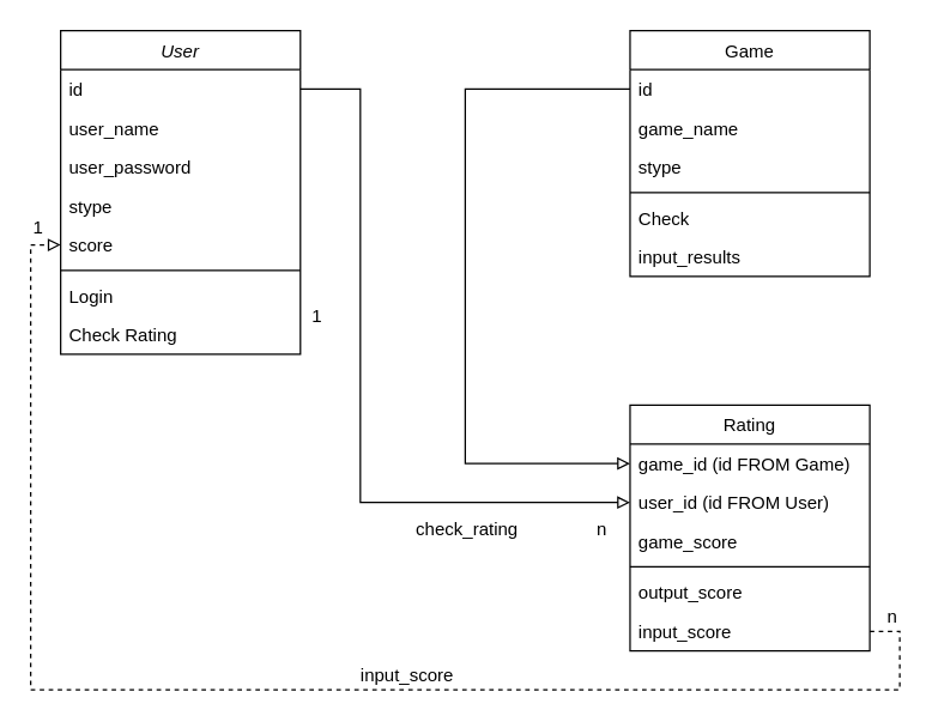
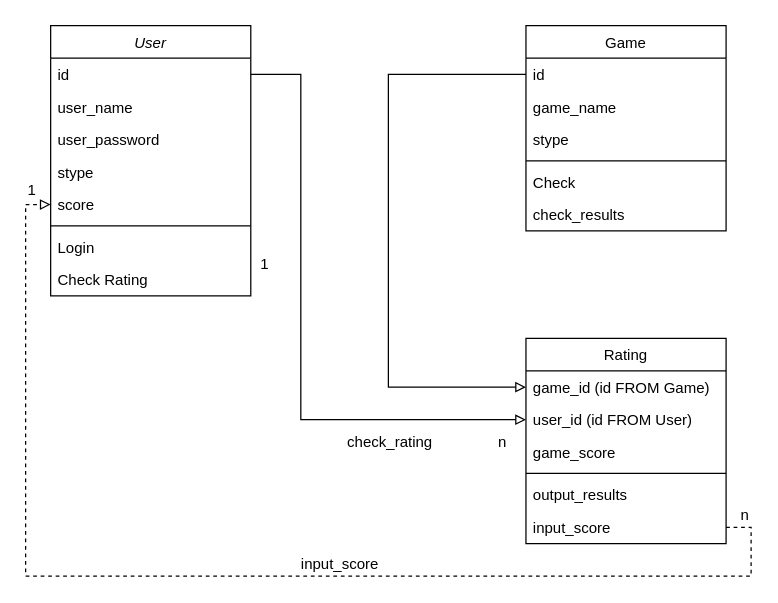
  <mxCell id="0" />
  <mxCell id="1" parent="0" />
  <mxCell id="2" value="User" style="swimlane;fontStyle=2;align=center;verticalAlign=top;childLayout=stackLayout;horizontal=1;startSize=26;horizontalStack=0;resizeParent=1;resizeLast=0;collapsible=1;marginBottom=0;rounded=0;shadow=0;strokeWidth=1;" parent="1" vertex="1"><mxGeometry x="40" y="20" width="160" height="216" as="geometry"><mxRectangle x="230" y="140" width="160" height="26" as="alternateBounds" /></mxGeometry></mxCell>
  <mxCell id="3" value="id" style="text;align=left;verticalAlign=top;spacingLeft=4;spacingRight=4;overflow=hidden;rotatable=0;points=[[0,0.5],[1,0.5]];portConstraint=eastwest;" parent="2" vertex="1"><mxGeometry y="26" width="160" height="26" as="geometry" /></mxCell>
  <mxCell id="4" value="user_name" style="text;align=left;verticalAlign=top;spacingLeft=4;spacingRight=4;overflow=hidden;rotatable=0;points=[[0,0.5],[1,0.5]];portConstraint=eastwest;rounded=0;shadow=0;html=0;" parent="2" vertex="1"><mxGeometry y="52" width="160" height="26" as="geometry" /></mxCell>
  <mxCell id="5" value="user_password" style="text;align=left;verticalAlign=top;spacingLeft=4;spacingRight=4;overflow=hidden;rotatable=0;points=[[0,0.5],[1,0.5]];portConstraint=eastwest;rounded=0;shadow=0;html=0;" parent="2" vertex="1"><mxGeometry y="78" width="160" height="26" as="geometry" /></mxCell>
  <mxCell id="6" value="stype" style="text;align=left;verticalAlign=top;spacingLeft=4;spacingRight=4;overflow=hidden;rotatable=0;points=[[0,0.5],[1,0.5]];portConstraint=eastwest;" parent="2" vertex="1"><mxGeometry y="104" width="160" height="26" as="geometry" /></mxCell>
  <mxCell id="7" value="score" style="text;align=left;verticalAlign=top;spacingLeft=4;spacingRight=4;overflow=hidden;rotatable=0;points=[[0,0.5],[1,0.5]];portConstraint=eastwest;" vertex="1" parent="2"><mxGeometry y="130" width="160" height="26" as="geometry" /></mxCell>
  <mxCell id="8" value="" style="line;html=1;strokeWidth=1;align=left;verticalAlign=middle;spacingTop=-1;spacingLeft=3;spacingRight=3;rotatable=0;labelPosition=right;points=[];portConstraint=eastwest;" parent="2" vertex="1"><mxGeometry y="156" width="160" height="8" as="geometry" /></mxCell>
  <mxCell id="9" value="Login" style="text;align=left;verticalAlign=top;spacingLeft=4;spacingRight=4;overflow=hidden;rotatable=0;points=[[0,0.5],[1,0.5]];portConstraint=eastwest;" vertex="1" parent="2"><mxGeometry y="164" width="160" height="26" as="geometry" /></mxCell>
  <mxCell id="10" value="Check Rating" style="text;align=left;verticalAlign=top;spacingLeft=4;spacingRight=4;overflow=hidden;rotatable=0;points=[[0,0.5],[1,0.5]];portConstraint=eastwest;" vertex="1" parent="2"><mxGeometry y="190" width="160" height="26" as="geometry" /></mxCell>
  <mxCell id="11" value="Rating" style="swimlane;fontStyle=0;align=center;verticalAlign=top;childLayout=stackLayout;horizontal=1;startSize=26;horizontalStack=0;resizeParent=1;resizeLast=0;collapsible=1;marginBottom=0;rounded=0;shadow=0;strokeWidth=1;" parent="1" vertex="1"><mxGeometry x="420" y="270" width="160" height="164" as="geometry"><mxRectangle x="340" y="380" width="170" height="26" as="alternateBounds" /></mxGeometry></mxCell>
  <mxCell id="12" value="game_id (id FROM Game)" style="text;align=left;verticalAlign=top;spacingLeft=4;spacingRight=4;overflow=hidden;rotatable=0;points=[[0,0.5],[1,0.5]];portConstraint=eastwest;" vertex="1" parent="11"><mxGeometry y="26" width="160" height="26" as="geometry" /></mxCell>
  <mxCell id="13" value="user_id (id FROM User)" style="text;align=left;verticalAlign=top;spacingLeft=4;spacingRight=4;overflow=hidden;rotatable=0;points=[[0,0.5],[1,0.5]];portConstraint=eastwest;" parent="11" vertex="1"><mxGeometry y="52" width="160" height="26" as="geometry" /></mxCell>
  <mxCell id="14" value="game_score" style="text;align=left;verticalAlign=top;spacingLeft=4;spacingRight=4;overflow=hidden;rotatable=0;points=[[0,0.5],[1,0.5]];portConstraint=eastwest;" vertex="1" parent="11"><mxGeometry y="78" width="160" height="26" as="geometry" /></mxCell>
  <mxCell id="15" value="" style="line;html=1;strokeWidth=1;align=left;verticalAlign=middle;spacingTop=-1;spacingLeft=3;spacingRight=3;rotatable=0;labelPosition=right;points=[];portConstraint=eastwest;" parent="11" vertex="1"><mxGeometry y="104" width="160" height="8" as="geometry" /></mxCell>
- <mxCell id="16" value="output_score" style="text;align=left;verticalAlign=top;spacingLeft=4;spacingRight=4;overflow=hidden;rotatable=0;points=[[0,0.5],[1,0.5]];portConstraint=eastwest;" vertex="1" parent="11"><mxGeometry y="112" width="160" height="26" as="geometry" /></mxCell>
+ <mxCell id="16" value="output_results" style="text;align=left;verticalAlign=top;spacingLeft=4;spacingRight=4;overflow=hidden;rotatable=0;points=[[0,0.5],[1,0.5]];portConstraint=eastwest;" vertex="1" parent="11"><mxGeometry y="112" width="160" height="26" as="geometry" /></mxCell>
  <mxCell id="17" value="input_score" style="text;align=left;verticalAlign=top;spacingLeft=4;spacingRight=4;overflow=hidden;rotatable=0;points=[[0,0.5],[1,0.5]];portConstraint=eastwest;" vertex="1" parent="11"><mxGeometry y="138" width="160" height="26" as="geometry" /></mxCell>
  <mxCell id="18" value="Game" style="swimlane;fontStyle=0;align=center;verticalAlign=top;childLayout=stackLayout;horizontal=1;startSize=26;horizontalStack=0;resizeParent=1;resizeLast=0;collapsible=1;marginBottom=0;rounded=0;shadow=0;strokeWidth=1;" parent="1" vertex="1"><mxGeometry x="420" y="20" width="160" height="164" as="geometry"><mxRectangle x="550" y="140" width="160" height="26" as="alternateBounds" /></mxGeometry></mxCell>
  <mxCell id="19" value="id" style="text;align=left;verticalAlign=top;spacingLeft=4;spacingRight=4;overflow=hidden;rotatable=0;points=[[0,0.5],[1,0.5]];portConstraint=eastwest;" parent="18" vertex="1"><mxGeometry y="26" width="160" height="26" as="geometry" /></mxCell>
  <mxCell id="20" value="game_name" style="text;align=left;verticalAlign=top;spacingLeft=4;spacingRight=4;overflow=hidden;rotatable=0;points=[[0,0.5],[1,0.5]];portConstraint=eastwest;rounded=0;shadow=0;html=0;" parent="18" vertex="1"><mxGeometry y="52" width="160" height="26" as="geometry" /></mxCell>
  <mxCell id="21" value="stype" style="text;align=left;verticalAlign=top;spacingLeft=4;spacingRight=4;overflow=hidden;rotatable=0;points=[[0,0.5],[1,0.5]];portConstraint=eastwest;rounded=0;shadow=0;html=0;" parent="18" vertex="1"><mxGeometry y="78" width="160" height="26" as="geometry" /></mxCell>
  <mxCell id="22" value="" style="line;html=1;strokeWidth=1;align=left;verticalAlign=middle;spacingTop=-1;spacingLeft=3;spacingRight=3;rotatable=0;labelPosition=right;points=[];portConstraint=eastwest;" parent="18" vertex="1"><mxGeometry y="104" width="160" height="8" as="geometry" /></mxCell>
  <mxCell id="23" value="Check" style="text;align=left;verticalAlign=top;spacingLeft=4;spacingRight=4;overflow=hidden;rotatable=0;points=[[0,0.5],[1,0.5]];portConstraint=eastwest;" parent="18" vertex="1"><mxGeometry y="112" width="160" height="26" as="geometry" /></mxCell>
- <mxCell id="24" value="input_results" style="text;align=left;verticalAlign=top;spacingLeft=4;spacingRight=4;overflow=hidden;rotatable=0;points=[[0,0.5],[1,0.5]];portConstraint=eastwest;" parent="18" vertex="1"><mxGeometry y="138" width="160" height="26" as="geometry" /></mxCell>
+ <mxCell id="24" value="check_results" style="text;align=left;verticalAlign=top;spacingLeft=4;spacingRight=4;overflow=hidden;rotatable=0;points=[[0,0.5],[1,0.5]];portConstraint=eastwest;" parent="18" vertex="1"><mxGeometry y="138" width="160" height="26" as="geometry" /></mxCell>
  <mxCell id="25" value="1" style="resizable=0;align=left;verticalAlign=bottom;labelBackgroundColor=none;fontSize=12;" connectable="0" vertex="1" parent="1"><mxGeometry x="20" y="160" as="geometry" /></mxCell>
  <mxCell id="26" value="n" style="resizable=0;align=left;verticalAlign=bottom;labelBackgroundColor=none;fontSize=12;" connectable="0" vertex="1" parent="1"><mxGeometry x="590" y="420" as="geometry" /></mxCell>
  <mxCell id="27" value="input_score" style="text;html=1;resizable=0;points=[];;align=center;verticalAlign=middle;labelBackgroundColor=none;rounded=0;shadow=0;strokeWidth=1;fontSize=12;" vertex="1" connectable="0" parent="1"><mxGeometry x="270" y="450" as="geometry" /></mxCell>
  <mxCell id="28" style="edgeStyle=orthogonalEdgeStyle;rounded=0;orthogonalLoop=1;jettySize=auto;html=1;exitX=1;exitY=0.5;exitDx=0;exitDy=0;entryX=0;entryY=0.5;entryDx=0;entryDy=0;endArrow=block;endFill=0;dashed=1;" edge="1" parent="1" source="17" target="7"><mxGeometry relative="1" as="geometry"><Array as="points"><mxPoint x="600" y="421" /><mxPoint x="600" y="460" /><mxPoint x="20" y="460" /><mxPoint x="20" y="163" /></Array></mxGeometry></mxCell>
  <mxCell id="29" style="edgeStyle=orthogonalEdgeStyle;rounded=0;orthogonalLoop=1;jettySize=auto;html=1;exitX=1;exitY=0.5;exitDx=0;exitDy=0;entryX=0;entryY=0.5;entryDx=0;entryDy=0;endArrow=block;endFill=0;" edge="1" parent="1" source="3" target="13"><mxGeometry relative="1" as="geometry"><Array as="points"><mxPoint x="240" y="59" /><mxPoint x="240" y="335" /></Array></mxGeometry></mxCell>
  <mxCell id="30" style="edgeStyle=orthogonalEdgeStyle;rounded=0;orthogonalLoop=1;jettySize=auto;html=1;exitX=0;exitY=0.5;exitDx=0;exitDy=0;entryX=0;entryY=0.5;entryDx=0;entryDy=0;endArrow=block;endFill=0;" edge="1" parent="1" source="19" target="12"><mxGeometry relative="1" as="geometry"><Array as="points"><mxPoint x="310" y="59" /><mxPoint x="310" y="309" /></Array></mxGeometry></mxCell>
  <mxCell id="31" value="check_rating" style="text;html=1;resizable=0;points=[];;align=center;verticalAlign=middle;labelBackgroundColor=none;rounded=0;shadow=0;strokeWidth=1;fontSize=12;" vertex="1" connectable="0" parent="1"><mxGeometry x="310" y="352" as="geometry" /></mxCell>
  <mxCell id="32" value="1" style="text;html=1;resizable=0;points=[];;align=center;verticalAlign=middle;labelBackgroundColor=none;rounded=0;shadow=0;strokeWidth=1;fontSize=12;" vertex="1" connectable="0" parent="1"><mxGeometry x="210" y="210" as="geometry" /></mxCell>
  <mxCell id="33" value="n" style="text;html=1;resizable=0;points=[];;align=center;verticalAlign=middle;labelBackgroundColor=none;rounded=0;shadow=0;strokeWidth=1;fontSize=12;" vertex="1" connectable="0" parent="1"><mxGeometry x="400" y="352" as="geometry" /></mxCell>
